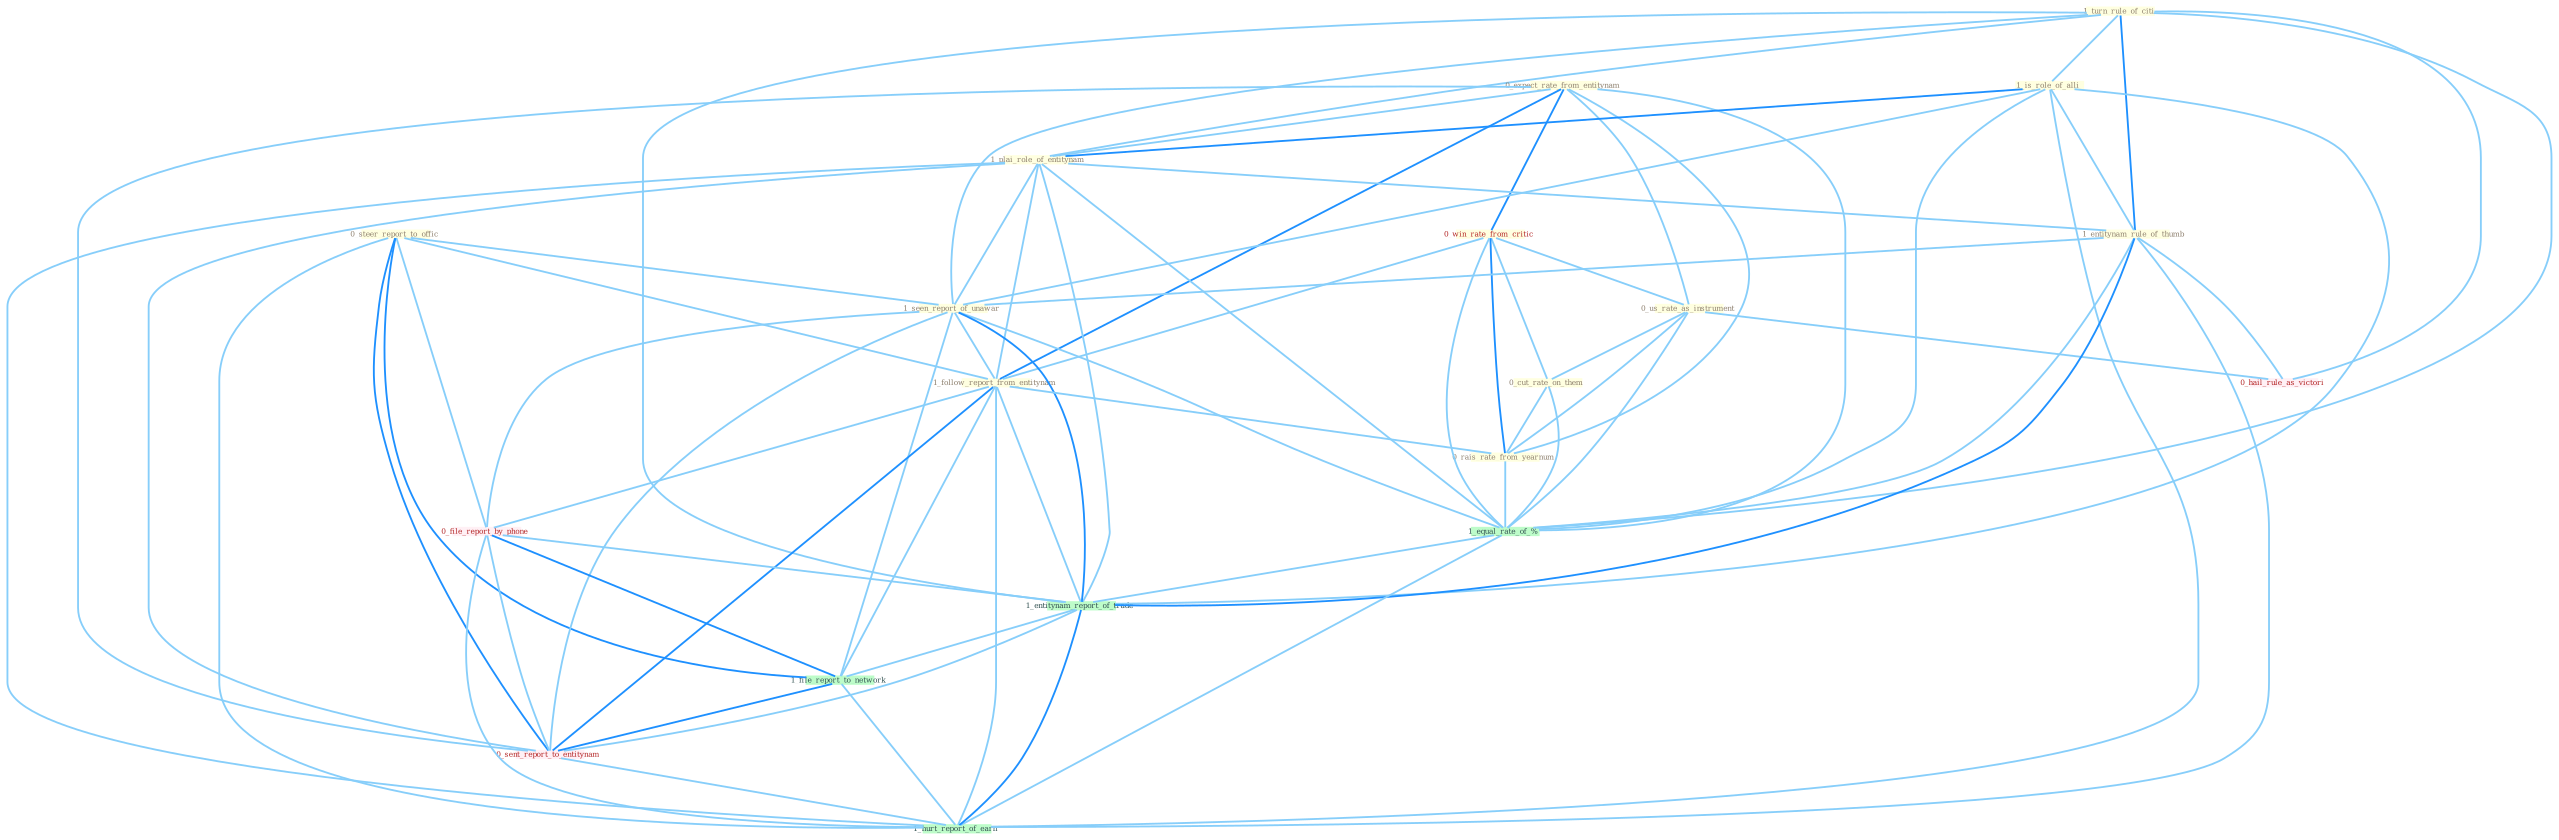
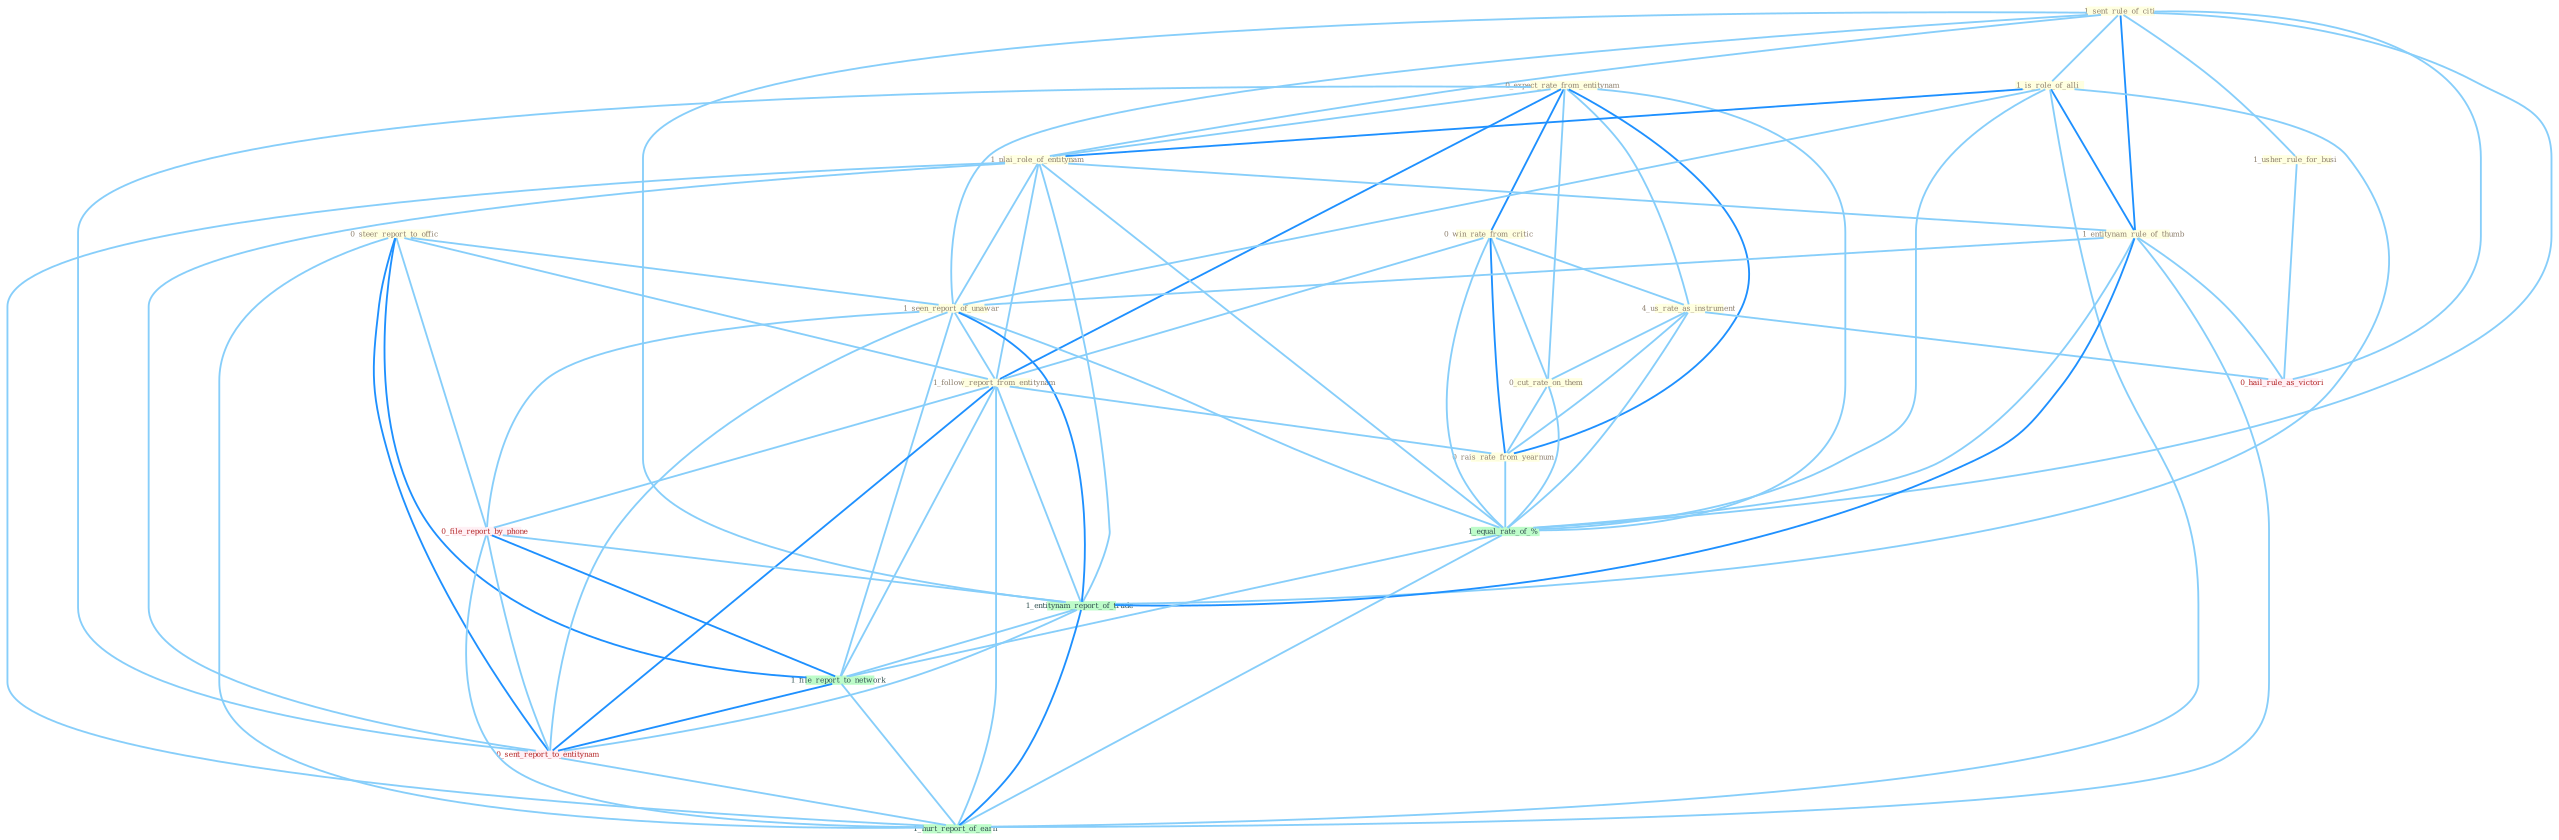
  graph {
    node [color="#ffffe0" fixedsize=true fontcolor="#8b7d6b" fontsize=4 shape=polygon style=filled]
    edge [color="#87cefa" w=1]
-   "1_turn_rule_of_citi " [height=.06 width=.5]
+   "1_turn_rule_of_citi " [height=.06 width=.5 label="1_sent_rule_of_citi"]
    "0_expect_rate_from_entitynam " [height=.06 width=.5]
    "1_is_role_of_alli " [height=.06 width=.5]
    "0_steer_report_to_offic " [height=.06 width=.5]
    "1_plai_role_of_entitynam " [height=.06 width=.5]
-   "0_win_rate_from_critic " [fontcolor="#b22222" height=.06 width=.5]
-   "0_us_rate_as_instrument " [height=.06 width=.5]
+   "0_win_rate_from_critic " [height=.06 width=.5]
+   "1_usher_rule_for_busi " [height=.06 width=.5]
+   "0_us_rate_as_instrument " [height=.06 width=.5 label="4_us_rate_as_instrument"]
    "0_cut_rate_on_them " [height=.06 width=.5]
    "1_entitynam_rule_of_thumb " [height=.06 width=.5]
    "1_seen_report_of_unawar " [height=.06 width=.5]
    "1_follow_report_from_entitynam " [height=.06 width=.5]
    "0_rais_rate_from_yearnum " [height=.06 width=.5]
    "0_file_report_by_phone " [color="#fff0f5" fontcolor="#b22222" height=.06 width=.5]
    "0_hail_rule_as_victori " [color="#fff0f5" fontcolor="#b22222" height=.06 width=.5]
    "0_sent_report_to_entitynam " [color="#fff0f5" fontcolor="#b22222" height=.06 width=.5]
    "1_equal_rate_of_% " [color="#BDFCC9" fontcolor="#2f4f4f" height=.06 width=.5]
    "1_entitynam_report_of_trade " [color="#BDFCC9" fontcolor="#2f4f4f" height=.06 width=.5]
    "1_hurt_report_of_earn " [color="#BDFCC9" fontcolor="#2f4f4f" height=.06 width=.5]
    "1_file_report_to_network " [color="#BDFCC9" fontcolor="#2f4f4f" height=.06 width=.5]
    subgraph sub_1 {
      "1_turn_rule_of_citi "
      "0_expect_rate_from_entitynam "
      "1_is_role_of_alli "
      "0_steer_report_to_offic "
      "1_plai_role_of_entitynam "
      "0_win_rate_from_critic "
+     "1_usher_rule_for_busi "
      "0_us_rate_as_instrument "
      "0_cut_rate_on_them "
      "1_entitynam_rule_of_thumb "
      "1_seen_report_of_unawar "
      "1_follow_report_from_entitynam "
      "0_rais_rate_from_yearnum "
    }
    subgraph sub_2 {
      "0_file_report_by_phone "
      "0_hail_rule_as_victori "
      "0_sent_report_to_entitynam "
    }
    "1_turn_rule_of_citi " -- "1_is_role_of_alli "
    "1_turn_rule_of_citi " -- "1_plai_role_of_entitynam "
+   "1_turn_rule_of_citi " -- "1_usher_rule_for_busi "
    "1_turn_rule_of_citi " -- "1_entitynam_rule_of_thumb " [color="#1e90ff" w=2]
    "1_turn_rule_of_citi " -- "1_seen_report_of_unawar "
    "1_turn_rule_of_citi " -- "0_hail_rule_as_victori "
    "1_turn_rule_of_citi " -- "1_equal_rate_of_% "
    "1_turn_rule_of_citi " -- "1_entitynam_report_of_trade "
    "0_expect_rate_from_entitynam " -- "1_plai_role_of_entitynam "
    "0_expect_rate_from_entitynam " -- "0_win_rate_from_critic " [color="#1e90ff" w=2]
    "0_expect_rate_from_entitynam " -- "0_us_rate_as_instrument "
+   "0_expect_rate_from_entitynam " -- "0_cut_rate_on_them "
    "0_expect_rate_from_entitynam " -- "1_follow_report_from_entitynam " [color="#1e90ff" w=2]
-   "0_expect_rate_from_entitynam " -- "0_rais_rate_from_yearnum " [w=2]
+   "0_expect_rate_from_entitynam " -- "0_rais_rate_from_yearnum " [color="#1e90ff" w=2]
    "0_expect_rate_from_entitynam " -- "0_sent_report_to_entitynam "
    "0_expect_rate_from_entitynam " -- "1_equal_rate_of_% "
    "1_is_role_of_alli " -- "1_plai_role_of_entitynam " [color="#1e90ff" w=2]
-   "1_is_role_of_alli " -- "1_entitynam_rule_of_thumb "
+   "1_is_role_of_alli " -- "1_entitynam_rule_of_thumb " [color="#1e90ff"]
    "1_is_role_of_alli " -- "1_seen_report_of_unawar "
    "1_is_role_of_alli " -- "1_equal_rate_of_% "
    "1_is_role_of_alli " -- "1_entitynam_report_of_trade "
    "1_is_role_of_alli " -- "1_hurt_report_of_earn "
    "0_steer_report_to_offic " -- "1_seen_report_of_unawar "
    "0_steer_report_to_offic " -- "1_follow_report_from_entitynam "
    "0_steer_report_to_offic " -- "0_file_report_by_phone "
    "0_steer_report_to_offic " -- "0_sent_report_to_entitynam " [color="#1e90ff" w=2]
    "0_steer_report_to_offic " -- "1_hurt_report_of_earn "
    "0_steer_report_to_offic " -- "1_file_report_to_network " [color="#1e90ff" w=2]
    "1_plai_role_of_entitynam " -- "1_entitynam_rule_of_thumb "
    "1_plai_role_of_entitynam " -- "1_seen_report_of_unawar "
    "1_plai_role_of_entitynam " -- "1_follow_report_from_entitynam "
    "1_plai_role_of_entitynam " -- "0_sent_report_to_entitynam "
    "1_plai_role_of_entitynam " -- "1_equal_rate_of_% "
    "1_plai_role_of_entitynam " -- "1_entitynam_report_of_trade "
    "1_plai_role_of_entitynam " -- "1_hurt_report_of_earn "
    "0_win_rate_from_critic " -- "0_us_rate_as_instrument "
    "0_win_rate_from_critic " -- "0_cut_rate_on_them "
    "0_win_rate_from_critic " -- "1_follow_report_from_entitynam "
    "0_win_rate_from_critic " -- "0_rais_rate_from_yearnum " [color="#1e90ff" w=2]
    "0_win_rate_from_critic " -- "1_equal_rate_of_% "
+   "1_usher_rule_for_busi " -- "0_hail_rule_as_victori "
    "0_us_rate_as_instrument " -- "0_cut_rate_on_them "
    "0_us_rate_as_instrument " -- "0_rais_rate_from_yearnum "
    "0_us_rate_as_instrument " -- "0_hail_rule_as_victori "
    "0_us_rate_as_instrument " -- "1_equal_rate_of_% "
    "0_cut_rate_on_them " -- "0_rais_rate_from_yearnum "
    "0_cut_rate_on_them " -- "1_equal_rate_of_% "
    "1_entitynam_rule_of_thumb " -- "1_seen_report_of_unawar "
    "1_entitynam_rule_of_thumb " -- "0_hail_rule_as_victori "
    "1_entitynam_rule_of_thumb " -- "1_equal_rate_of_% "
    "1_entitynam_rule_of_thumb " -- "1_entitynam_report_of_trade " [color="#1e90ff" w=2]
    "1_entitynam_rule_of_thumb " -- "1_hurt_report_of_earn "
    "1_seen_report_of_unawar " -- "1_follow_report_from_entitynam "
    "1_seen_report_of_unawar " -- "0_file_report_by_phone "
    "1_seen_report_of_unawar " -- "0_sent_report_to_entitynam "
    "1_seen_report_of_unawar " -- "1_equal_rate_of_% "
    "1_seen_report_of_unawar " -- "1_entitynam_report_of_trade " [color="#1e90ff" w=2]
    "1_seen_report_of_unawar " -- "1_file_report_to_network "
    "1_follow_report_from_entitynam " -- "0_rais_rate_from_yearnum "
    "1_follow_report_from_entitynam " -- "0_file_report_by_phone "
    "1_follow_report_from_entitynam " -- "0_sent_report_to_entitynam " [color="#1e90ff" w=2]
    "1_follow_report_from_entitynam " -- "1_entitynam_report_of_trade "
    "1_follow_report_from_entitynam " -- "1_hurt_report_of_earn "
    "1_follow_report_from_entitynam " -- "1_file_report_to_network "
    "0_rais_rate_from_yearnum " -- "1_equal_rate_of_% "
    "0_file_report_by_phone " -- "0_sent_report_to_entitynam "
    "0_file_report_by_phone " -- "1_entitynam_report_of_trade "
    "0_file_report_by_phone " -- "1_hurt_report_of_earn "
    "0_file_report_by_phone " -- "1_file_report_to_network " [color="#1e90ff" w=2]
    "0_sent_report_to_entitynam " -- "1_hurt_report_of_earn "
-   "1_equal_rate_of_% " -- "1_entitynam_report_of_trade "
+   "1_equal_rate_of_% " -- "1_file_report_to_network "
    "1_equal_rate_of_% " -- "1_hurt_report_of_earn "
    "1_entitynam_report_of_trade " -- "0_sent_report_to_entitynam "
    "1_entitynam_report_of_trade " -- "1_hurt_report_of_earn " [color="#1e90ff" w=2]
    "1_entitynam_report_of_trade " -- "1_file_report_to_network "
    "1_file_report_to_network " -- "0_sent_report_to_entitynam " [color="#1e90ff" w=2]
    "1_file_report_to_network " -- "1_hurt_report_of_earn "
  }
